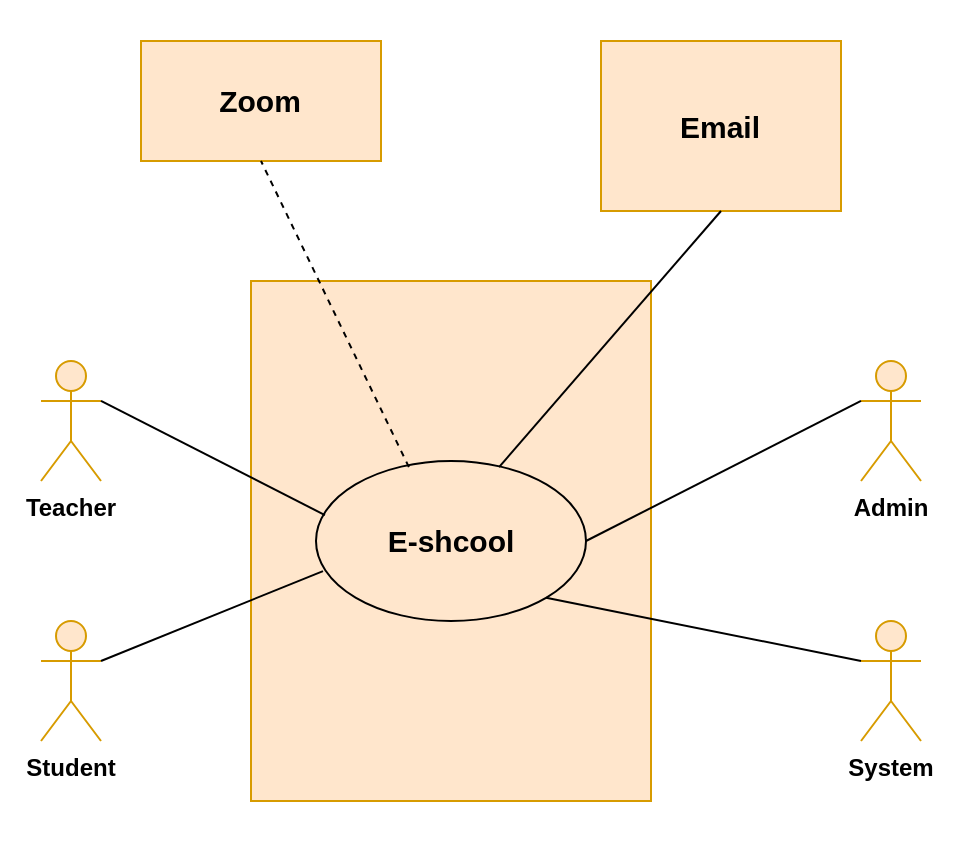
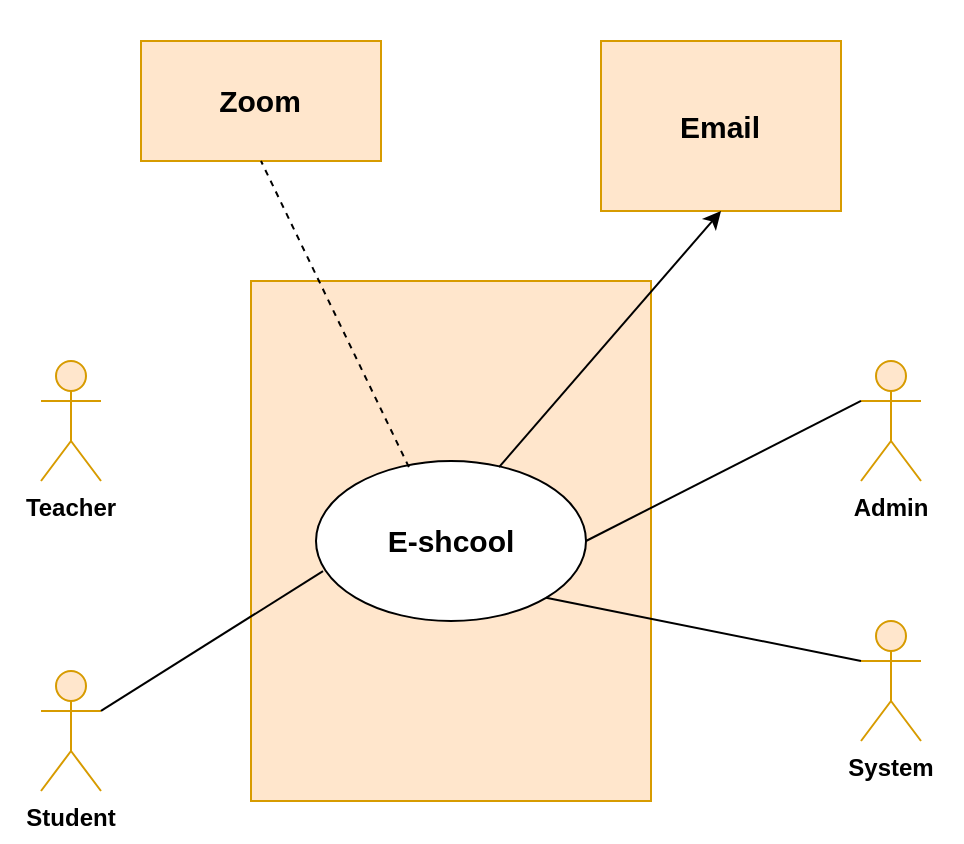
  <mxCell id="0" />
  <mxCell id="1" parent="0" />
  <mxCell id="2" value="" style="rounded=0;whiteSpace=wrap;html=1;fillColor=#ffe6cc;strokeColor=#d79b00;" parent="1" vertex="1"><mxGeometry x="125" y="140" width="200" height="260" as="geometry" /></mxCell>
- <mxCell id="3" value="&lt;font style=&quot;font-size: 15px&quot;&gt;&lt;b&gt;E-shcool&lt;/b&gt;&lt;/font&gt;" style="ellipse;whiteSpace=wrap;html=1;fillColor=#ffe6cc;" parent="1" vertex="1"><mxGeometry x="157.5" y="230" width="135" height="80" as="geometry" /></mxCell>
+ <mxCell id="3" value="&lt;font style=&quot;font-size: 15px&quot;&gt;&lt;b&gt;E-shcool&lt;/b&gt;&lt;/font&gt;" style="ellipse;whiteSpace=wrap;html=1;" parent="1" vertex="1"><mxGeometry x="157.5" y="230" width="135" height="80" as="geometry" /></mxCell>
  <mxCell id="4" value="&lt;b&gt;Admin&lt;/b&gt;" style="shape=umlActor;verticalLabelPosition=bottom;verticalAlign=top;html=1;outlineConnect=0;fillColor=#ffe6cc;strokeColor=#d79b00;" parent="1" vertex="1"><mxGeometry x="430" y="180" width="30" height="60" as="geometry" /></mxCell>
  <mxCell id="5" value="&lt;b&gt;Teacher&lt;/b&gt;" style="shape=umlActor;verticalLabelPosition=bottom;verticalAlign=top;html=1;outlineConnect=0;fillColor=#ffe6cc;strokeColor=#d79b00;" parent="1" vertex="1"><mxGeometry x="20" y="180" width="30" height="60" as="geometry" /></mxCell>
- <mxCell id="6" value="&lt;b&gt;Student&lt;/b&gt;" style="shape=umlActor;verticalLabelPosition=bottom;verticalAlign=top;html=1;outlineConnect=0;fillColor=#ffe6cc;strokeColor=#d79b00;" parent="1" vertex="1"><mxGeometry x="20" y="310" width="30" height="60" as="geometry" /></mxCell>
+ <mxCell id="6" value="&lt;b&gt;Student&lt;/b&gt;" style="shape=umlActor;verticalLabelPosition=bottom;verticalAlign=top;html=1;outlineConnect=0;fillColor=#ffe6cc;strokeColor=#d79b00;" parent="1" vertex="1"><mxGeometry x="20" y="335" width="30" height="60" as="geometry" /></mxCell>
  <mxCell id="7" value="&lt;b&gt;&lt;font style=&quot;font-size: 15px&quot;&gt;Email&lt;/font&gt;&lt;/b&gt;" style="rounded=0;whiteSpace=wrap;html=1;fillColor=#ffe6cc;strokeColor=#d79b00;" parent="1" vertex="1"><mxGeometry x="300" y="20" width="120" height="85" as="geometry" /></mxCell>
  <mxCell id="8" value="&lt;b&gt;&lt;font style=&quot;font-size: 15px&quot;&gt;Zoom&lt;/font&gt;&lt;/b&gt;" style="rounded=0;whiteSpace=wrap;html=1;fillColor=#ffe6cc;strokeColor=#d79b00;" parent="1" vertex="1"><mxGeometry x="70" y="20" width="120" height="60" as="geometry" /></mxCell>
- <mxCell id="9" value="" style="endArrow=none;html=1;rounded=0;fontSize=15;exitX=1;exitY=0.333;exitDx=0;exitDy=0;exitPerimeter=0;entryX=0.033;entryY=0.338;entryDx=0;entryDy=0;entryPerimeter=0;" parent="1" source="5" target="3" edge="1"><mxGeometry width="50" height="50" relative="1" as="geometry"><mxPoint x="230" y="290" as="sourcePoint" /><mxPoint x="280" y="240" as="targetPoint" /></mxGeometry></mxCell>
  <mxCell id="10" value="" style="endArrow=none;html=1;rounded=0;fontSize=15;exitX=1;exitY=0.333;exitDx=0;exitDy=0;exitPerimeter=0;entryX=0.026;entryY=0.688;entryDx=0;entryDy=0;entryPerimeter=0;" parent="1" source="6" target="3" edge="1"><mxGeometry width="50" height="50" relative="1" as="geometry"><mxPoint x="230" y="290" as="sourcePoint" /><mxPoint x="170" y="280" as="targetPoint" /></mxGeometry></mxCell>
  <mxCell id="11" value="" style="endArrow=none;html=1;rounded=0;fontSize=15;entryX=0;entryY=0.333;entryDx=0;entryDy=0;entryPerimeter=0;exitX=1;exitY=0.5;exitDx=0;exitDy=0;" parent="1" source="3" target="4" edge="1"><mxGeometry width="50" height="50" relative="1" as="geometry"><mxPoint x="230" y="290" as="sourcePoint" /><mxPoint x="280" y="240" as="targetPoint" /></mxGeometry></mxCell>
  <mxCell id="12" value="" style="endArrow=none;html=1;rounded=0;fontSize=15;entryX=0.5;entryY=1;entryDx=0;entryDy=0;exitX=0.344;exitY=0.038;exitDx=0;exitDy=0;exitPerimeter=0;dashed=1;" parent="1" source="3" target="8" edge="1"><mxGeometry width="50" height="50" relative="1" as="geometry"><mxPoint x="230" y="290" as="sourcePoint" /><mxPoint x="280" y="240" as="targetPoint" /></mxGeometry></mxCell>
- <mxCell id="13" value="" style="endArrow=none;html=1;rounded=0;fontSize=15;entryX=0.5;entryY=1;entryDx=0;entryDy=0;exitX=0.678;exitY=0.038;exitDx=0;exitDy=0;exitPerimeter=0;" parent="1" source="3" target="7" edge="1"><mxGeometry width="50" height="50" relative="1" as="geometry"><mxPoint x="230" y="290" as="sourcePoint" /><mxPoint x="280" y="240" as="targetPoint" /></mxGeometry></mxCell>
+ <mxCell id="13" value="" style="endArrow=classic;html=1;rounded=0;fontSize=15;entryX=0.5;entryY=1;entryDx=0;entryDy=0;exitX=0.678;exitY=0.038;exitDx=0;exitDy=0;exitPerimeter=0;" parent="1" source="3" target="7" edge="1"><mxGeometry width="50" height="50" relative="1" as="geometry"><mxPoint x="230" y="290" as="sourcePoint" /><mxPoint x="280" y="240" as="targetPoint" /></mxGeometry></mxCell>
  <mxCell id="14" value="&lt;b&gt;System&lt;/b&gt;" style="shape=umlActor;verticalLabelPosition=bottom;verticalAlign=top;html=1;outlineConnect=0;fillColor=#ffe6cc;strokeColor=#d79b00;" parent="1" vertex="1"><mxGeometry x="430" y="310" width="30" height="60" as="geometry" /></mxCell>
  <mxCell id="15" value="" style="endArrow=none;html=1;rounded=0;fontSize=20;entryX=1;entryY=1;entryDx=0;entryDy=0;exitX=0;exitY=0.333;exitDx=0;exitDy=0;exitPerimeter=0;" parent="1" source="14" target="3" edge="1"><mxGeometry width="50" height="50" relative="1" as="geometry"><mxPoint x="230" y="490" as="sourcePoint" /><mxPoint x="280" y="440" as="targetPoint" /></mxGeometry></mxCell>
